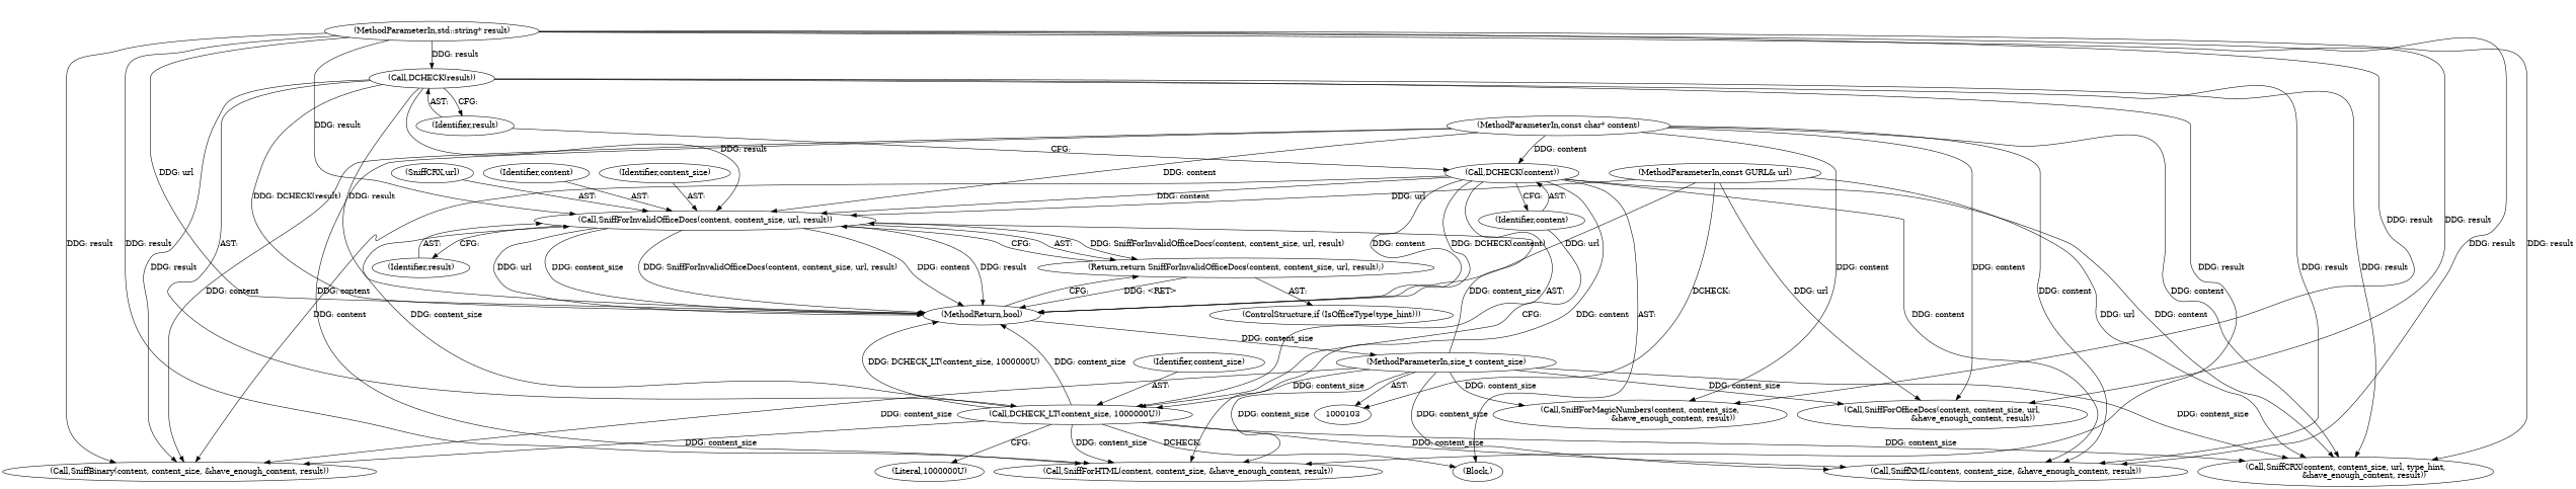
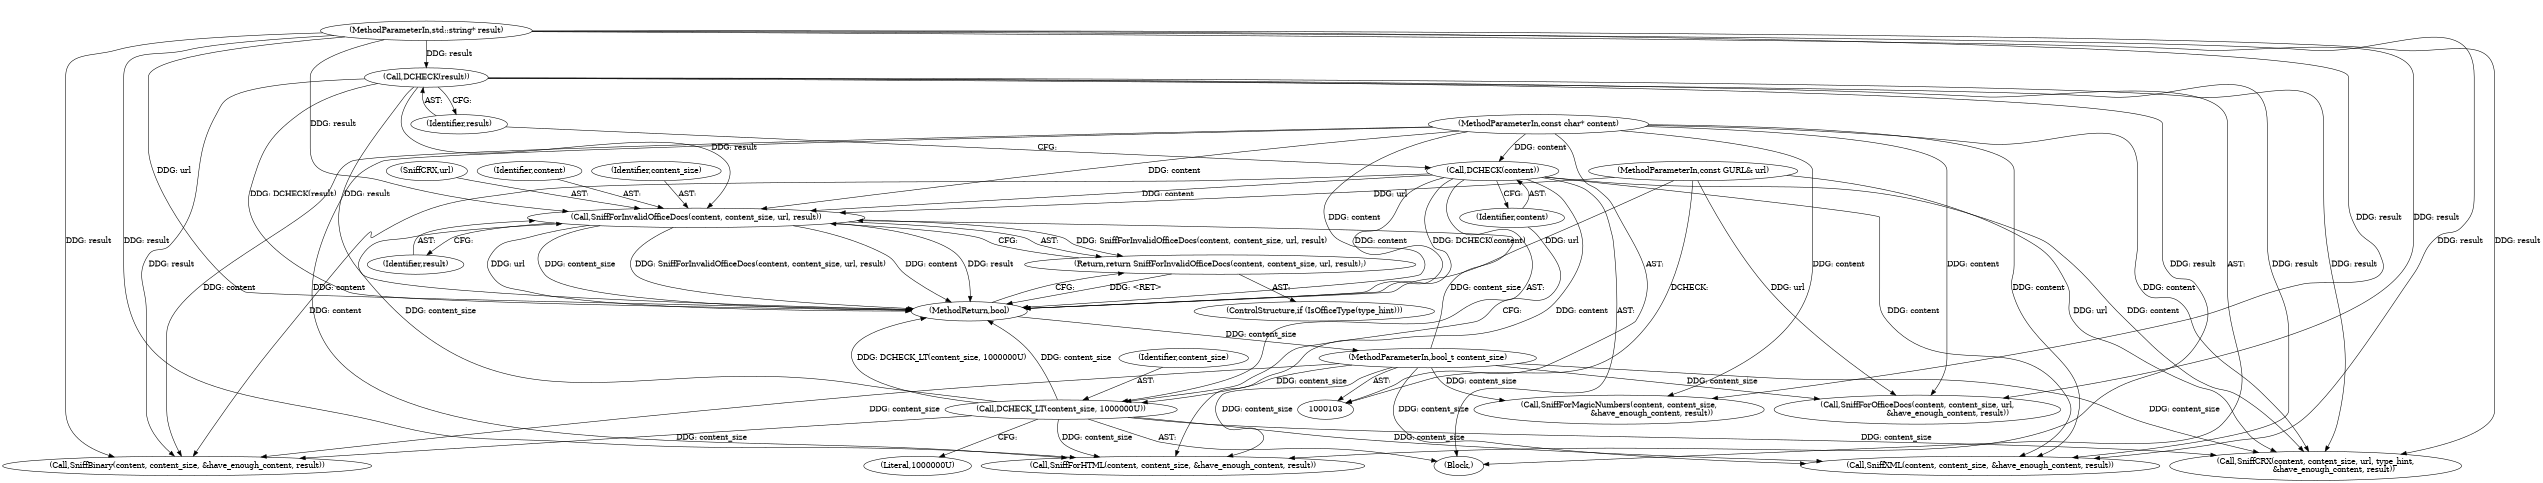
  digraph {
    n1 [label="(Call,SniffForInvalidOfficeDocs(content, content_size, url, result))"]
    n2 [label="(Return,return SniffForInvalidOfficeDocs(content, content_size, url, result);)"]
    n3 [label="(Identifier,result)"]
    n4 [label="(MethodReturn,bool)"]
    n5 [label="(ControlStructure,if (IsOfficeType(type_hint)))"]
-   n6 [label="(MethodParameterIn,size_t content_size)"]
+   n6 [label="(MethodParameterIn,bool_t content_size)"]
    n7 [label="(Call,DCHECK(content))"]
    n8 [label="(Call,SniffXML(content, content_size, &have_enough_content, result))"]
    n9 [label="(Call,SniffBinary(content, content_size, &have_enough_content, result))"]
    n10 [label="(Call,SniffForHTML(content, content_size, &have_enough_content, result))"]
    n11 [label="(Identifier,content)"]
    n12 [label="(Call,SniffCRX(content, content_size, url, type_hint,\n               &have_enough_content, result))"]
    n13 [label="(Block,)"]
    n14 [label="(Call,DCHECK_LT(content_size, 1000000U))"]
    n15 [label="(MethodParameterIn,const char* content)"]
    n16 [label="(Call,SniffForOfficeDocs(content, content_size, url,\n                         &have_enough_content, result))"]
    n17 [label="(Call,SniffForMagicNumbers(content, content_size,\n                           &have_enough_content, result))"]
    1000103
    n19 [label="(Literal,1000000U)"]
    n20 [label="(MethodParameterIn,const GURL& url)"]
    n21 [label="(Call,DCHECK(result))"]
    n22 [label="(Identifier,result)"]
    n23 [label="(MethodParameterIn,std::string* result)"]
    n24 [label="(SniffCRX,url)"]
    n25 [label="(Identifier,content_size)"]
    n26 [label="(Identifier,content)"]
    n27 [label="(Identifier,content_size)"]
    n1 -> n2 [label="AST: "]
    n1 -> n2 [label="DDG: SniffForInvalidOfficeDocs(content, content_size, url, result)"]
    n1 -> n3 [label="CFG: "]
    n1 -> n4 [label="DDG: url"]
    n1 -> n4 [label="DDG: content_size"]
    n1 -> n4 [label="DDG: SniffForInvalidOfficeDocs(content, content_size, url, result)"]
    n1 -> n4 [label="DDG: content"]
    n1 -> n4 [label="DDG: result"]
    n2 -> n1 [label="CFG: "]
    n2 -> n4 [label="DDG: <RET>"]
    n2 -> n5 [label="AST: "]
    n3 -> n1 [label="AST: "]
    n4 -> n2 [label="CFG: "]
    n4 -> n6 [label="DDG: content_size"]
    n6 -> n1 [label="DDG: content_size"]
    n6 -> n8 [label="DDG: content_size"]
    n6 -> n9 [label="DDG: content_size"]
    n6 -> n10 [label="DDG: content_size"]
    n6 -> n12 [label="DDG: content_size"]
    n6 -> n14 [label="DDG: content_size"]
    n6 -> n16 [label="DDG: content_size"]
    n6 -> n17 [label="DDG: content_size"]
    n6 -> 1000103 [label="AST: "]
    n7 -> n1 [label="DDG: content"]
    n7 -> n4 [label="DDG: content"]
    n7 -> n4 [label="DDG: DCHECK(content)"]
    n7 -> n8 [label="DDG: content"]
    n7 -> n9 [label="DDG: content"]
    n7 -> n10 [label="DDG: content"]
    n7 -> n11 [label="CFG: "]
    n7 -> n12 [label="DDG: content"]
    n7 -> n13 [label="AST: "]
    n7 -> n14 [label="AST: "]
    n11 -> n7 [label="AST: "]
    n11 -> n14 [label="CFG: "]
    n14 -> n1 [label="DDG: content_size"]
    n14 -> n4 [label="DDG: DCHECK_LT(content_size, 1000000U)"]
    n14 -> n4 [label="DDG: content_size"]
    n14 -> n8 [label="DDG: content_size"]
    n14 -> n9 [label="DDG: content_size"]
    n14 -> n10 [label="DDG: content_size"]
    n14 -> n12 [label="DDG: content_size"]
-   n14 -> n13 [label="DCHECK: "]
+   n14 -> n13 [label="AST: "]
    n14 -> n19 [label="CFG: "]
    n15 -> n1 [label="DDG: content"]
+   n15 -> n4 [label="DDG: content"]
    n15 -> n7 [label="DDG: content"]
    n15 -> n8 [label="DDG: content"]
    n15 -> n9 [label="DDG: content"]
    n15 -> n10 [label="DDG: content"]
    n15 -> n12 [label="DDG: content"]
    n15 -> n16 [label="DDG: content"]
    n15 -> n17 [label="DDG: content"]
+   n15 -> 1000103 [label="AST: "]
    n20 -> n1 [label="DDG: url"]
    n20 -> n4 [label="DDG: url"]
    n20 -> n12 [label="DDG: url"]
    n20 -> n16 [label="DDG: url"]
    n20 -> 1000103 [label="DCHECK: "]
    n21 -> n1 [label="DDG: result"]
    n21 -> n4 [label="DDG: DCHECK(result)"]
    n21 -> n4 [label="DDG: result"]
    n21 -> n8 [label="DDG: result"]
    n21 -> n9 [label="DDG: result"]
    n21 -> n10 [label="DDG: result"]
    n21 -> n12 [label="DDG: result"]
-   n21 -> n14 [label="AST: "]
+   n21 -> n13 [label="AST: "]
    n21 -> n22 [label="CFG: "]
    n22 -> n7 [label="CFG: "]
    n22 -> n21 [label="AST: "]
    n23 -> n1 [label="DDG: result"]
    n23 -> n4 [label="DDG: url"]
    n23 -> n8 [label="DDG: result"]
    n23 -> n9 [label="DDG: result"]
    n23 -> n10 [label="DDG: result"]
    n23 -> n12 [label="DDG: result"]
    n23 -> n16 [label="DDG: result"]
    n23 -> n17 [label="DDG: result"]
    n23 -> n21 [label="DDG: result"]
    n24 -> n1 [label="AST: "]
    n25 -> n14 [label="AST: "]
    n26 -> n1 [label="AST: "]
    n27 -> n1 [label="AST: "]
  }
